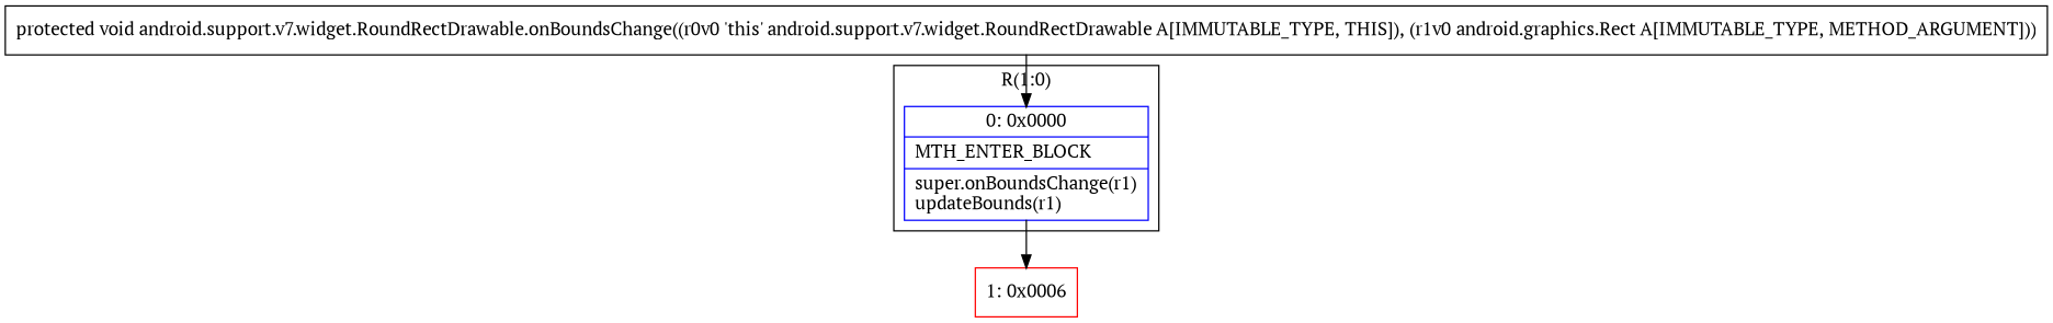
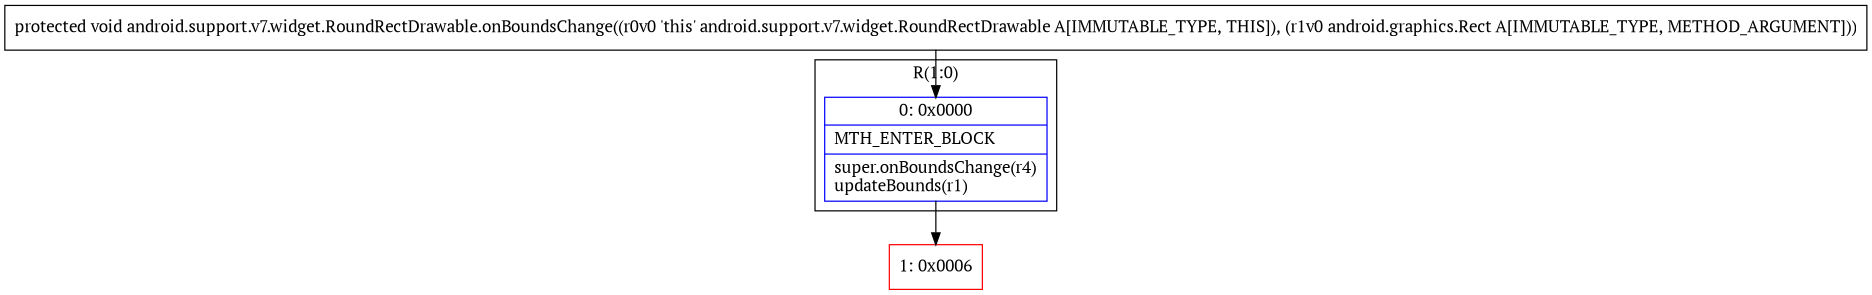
  digraph {
    fontname="PT Serif"
    node [shape=record fontname="PT Serif"]
    edge [fontname="PT Serif"]
-   n1 [color=blue label="{0\:\ 0x0000|MTH_ENTER_BLOCK\l|super.onBoundsChange(r1)\lupdateBounds(r1)\l}"]
+   n1 [color=blue label="{0\:\ 0x0000|MTH_ENTER_BLOCK\l|super.onBoundsChange(r4)\lupdateBounds(r1)\l}"]
    n2 [color=red label="{1\:\ 0x0006}"]
    n3 [label="{protected void android.support.v7.widget.RoundRectDrawable.onBoundsChange((r0v0 'this' android.support.v7.widget.RoundRectDrawable A[IMMUTABLE_TYPE, THIS]), (r1v0 android.graphics.Rect A[IMMUTABLE_TYPE, METHOD_ARGUMENT])) }"]
    subgraph cluster_1 {
      label="R(1:0)"
      n1
    }
    n1 -> n2
    n3 -> n1
  }
